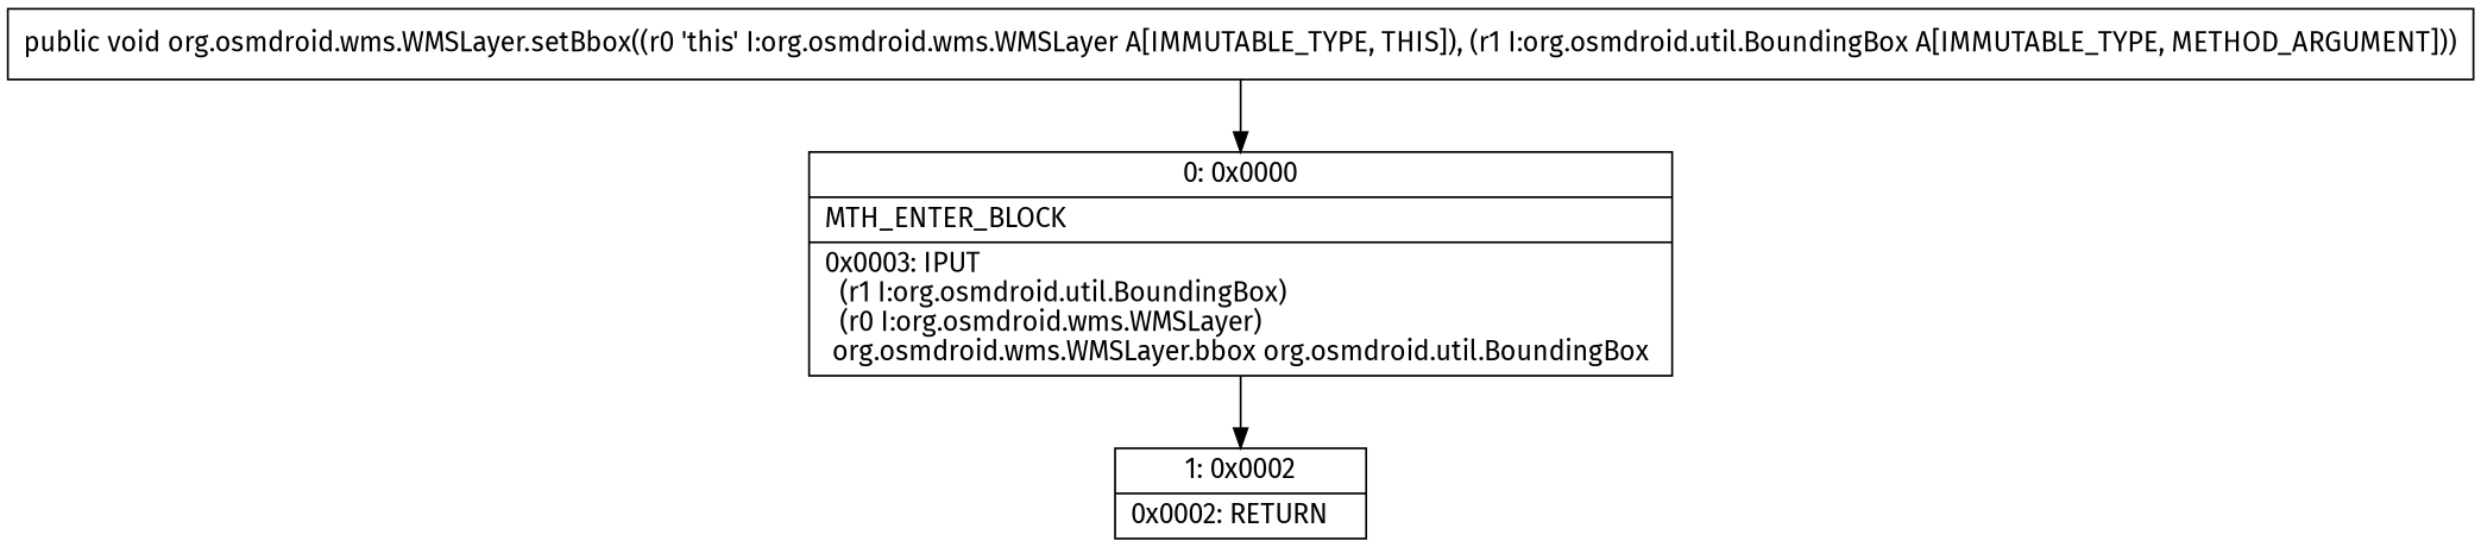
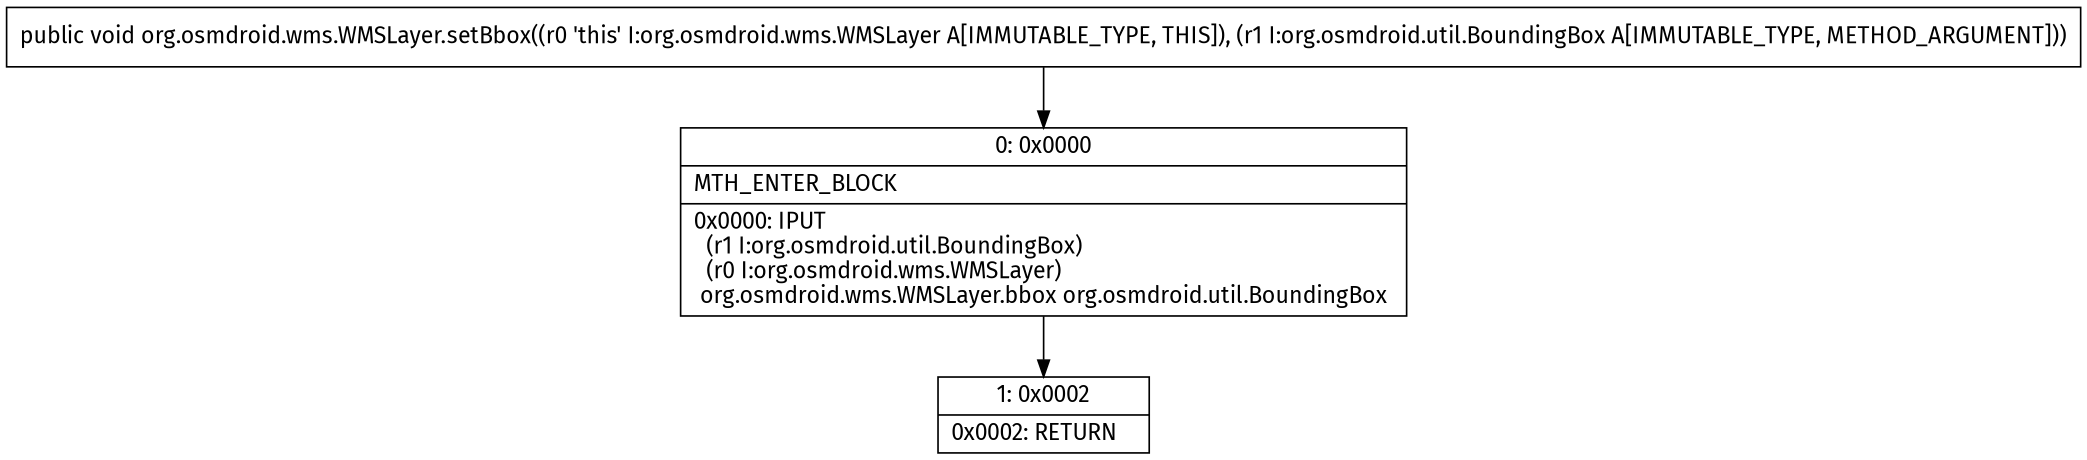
  digraph {
    fontname="Fira Sans"
    node [shape=record fontname="Fira Sans"]
    edge [fontname="Fira Sans"]
-   n1 [label="{0\:\ 0x0000|MTH_ENTER_BLOCK\l|0x0003: IPUT  \l  (r1 I:org.osmdroid.util.BoundingBox)\l  (r0 I:org.osmdroid.wms.WMSLayer)\l org.osmdroid.wms.WMSLayer.bbox org.osmdroid.util.BoundingBox \l}"]
+   n1 [label="{0\:\ 0x0000|MTH_ENTER_BLOCK\l|0x0000: IPUT  \l  (r1 I:org.osmdroid.util.BoundingBox)\l  (r0 I:org.osmdroid.wms.WMSLayer)\l org.osmdroid.wms.WMSLayer.bbox org.osmdroid.util.BoundingBox \l}"]
    n2 [label="{1\:\ 0x0002|0x0002: RETURN   \l}"]
    n3 [label="{public void org.osmdroid.wms.WMSLayer.setBbox((r0 'this' I:org.osmdroid.wms.WMSLayer A[IMMUTABLE_TYPE, THIS]), (r1 I:org.osmdroid.util.BoundingBox A[IMMUTABLE_TYPE, METHOD_ARGUMENT])) }"]
    n1 -> n2
    n3 -> n1
  }
